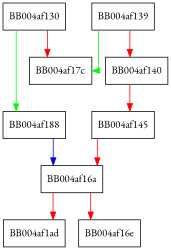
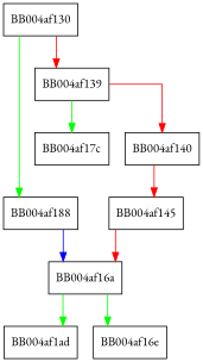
  digraph {
    fontname="EB Garamond"
    splines=ortho
    node [fontname="EB Garamond" shape=box]
    edge [color=red fontname="EB Garamond"]
    BB004af130
    BB004af188
    BB004af139
    BB004af16a
    BB004af17c
    BB004af140
    BB004af1ad
    BB004af16e
    BB004af145
    BB004af130 -> BB004af188 [color=green]
-   BB004af130 -> BB004af17c
+   BB004af130 -> BB004af139
    BB004af188 -> BB004af16a [color=blue]
    BB004af139 -> BB004af17c [color=green]
    BB004af139 -> BB004af140
-   BB004af16a -> BB004af1ad
-   BB004af16a -> BB004af16e
+   BB004af16a -> BB004af1ad [color=green]
+   BB004af16a -> BB004af16e [color=green]
    BB004af140 -> BB004af145
    BB004af145 -> BB004af16a
  }
